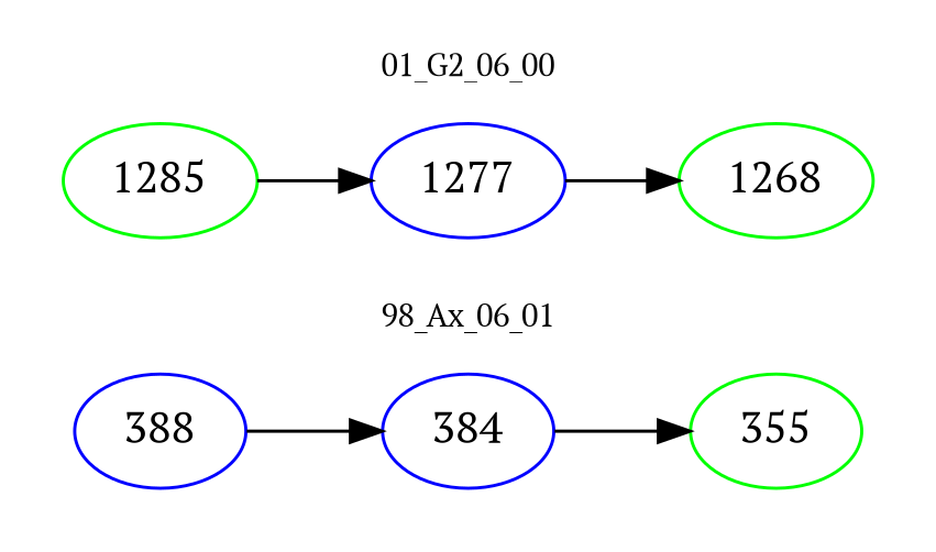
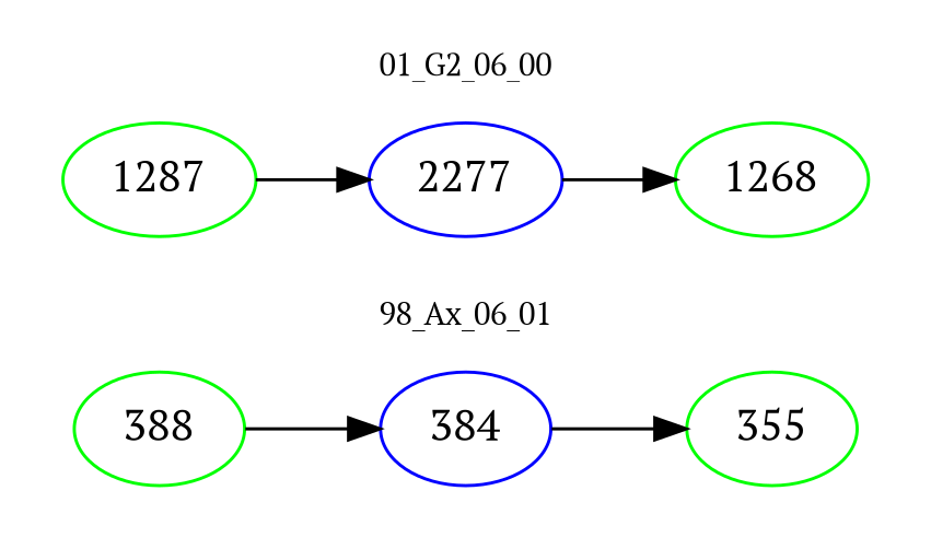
  digraph {
    fontname="PT Serif"
    rankdir=LR
    node [color=green fontname="PT Serif"]
    edge [color=black fontname="PT Serif"]
-   n1 [color=blue label=388]
+   n1 [label=388]
    n2 [color=blue label=384]
    n3 [label=355]
-   n4 [label=1285]
-   n5 [color=blue label=1277]
+   n4 [label=1287]
+   n5 [color=blue label=2277]
    n6 [label=1268]
    subgraph cluster_1 {
      color=white
      fontsize=10
      label="98_Ax_06_01"
      n1
      n2
      n3
    }
    subgraph cluster_2 {
      color=white
      fontsize=10
      label="01_G2_06_00"
      n4
      n5
      n6
    }
    n1 -> n2
    n2 -> n3
    n4 -> n5
    n5 -> n6
  }
